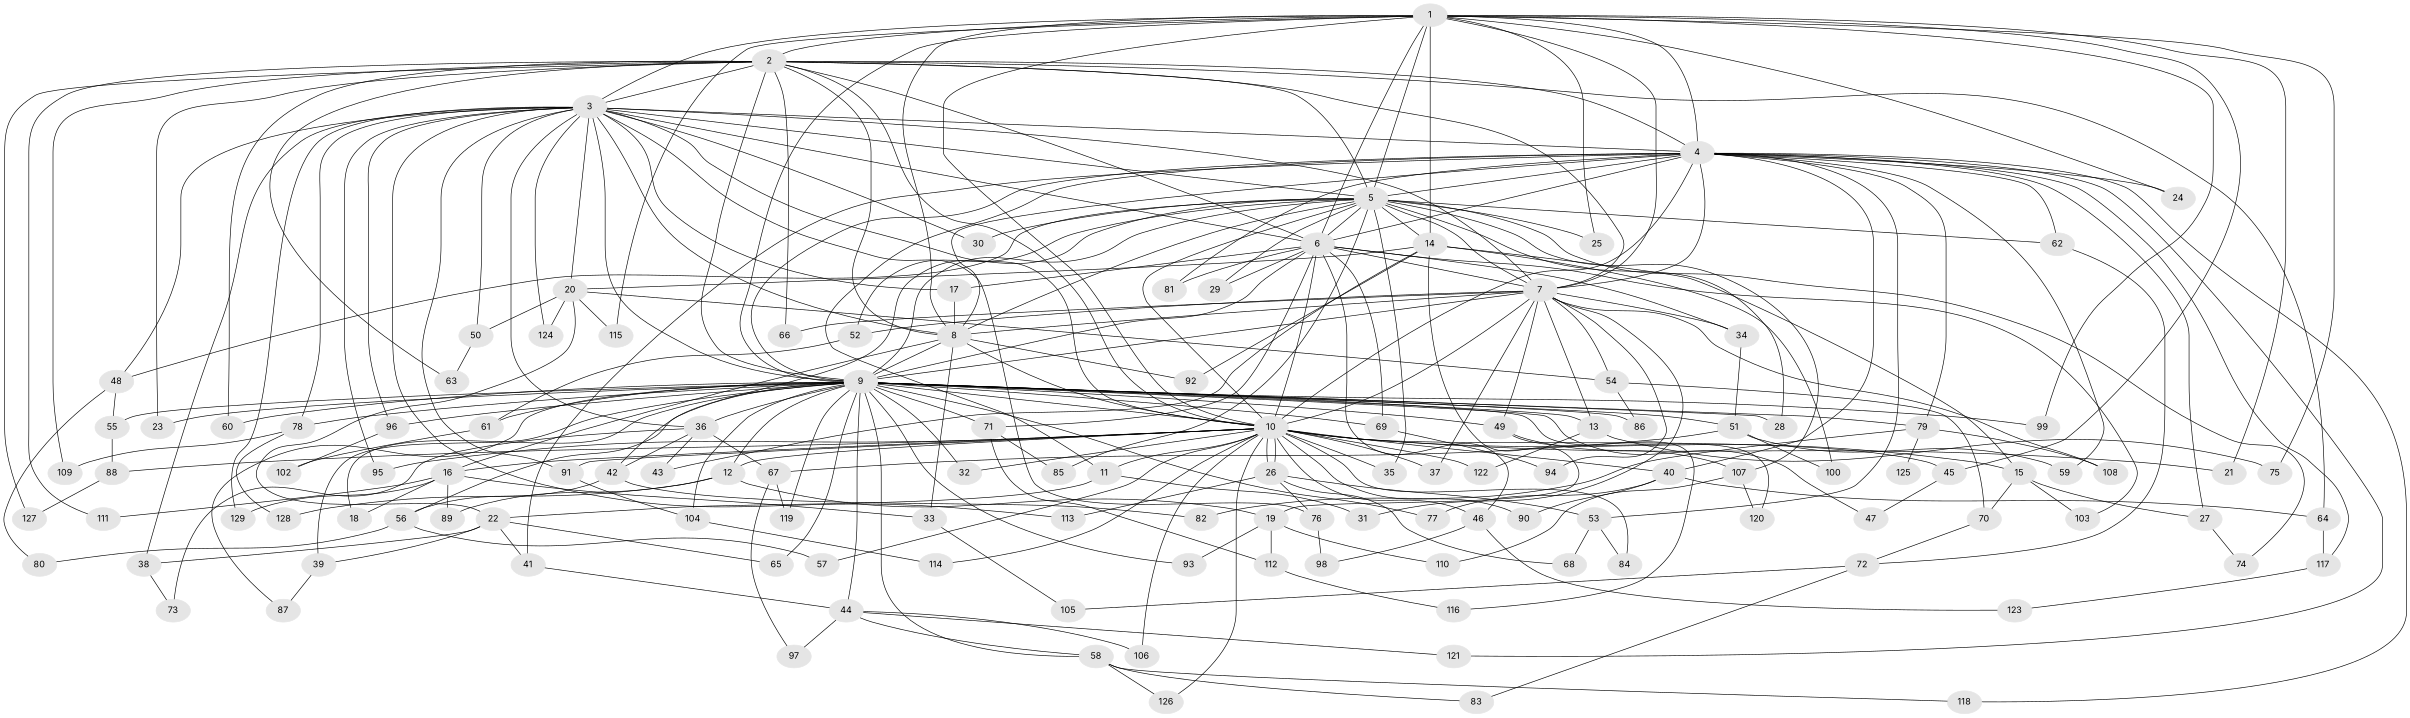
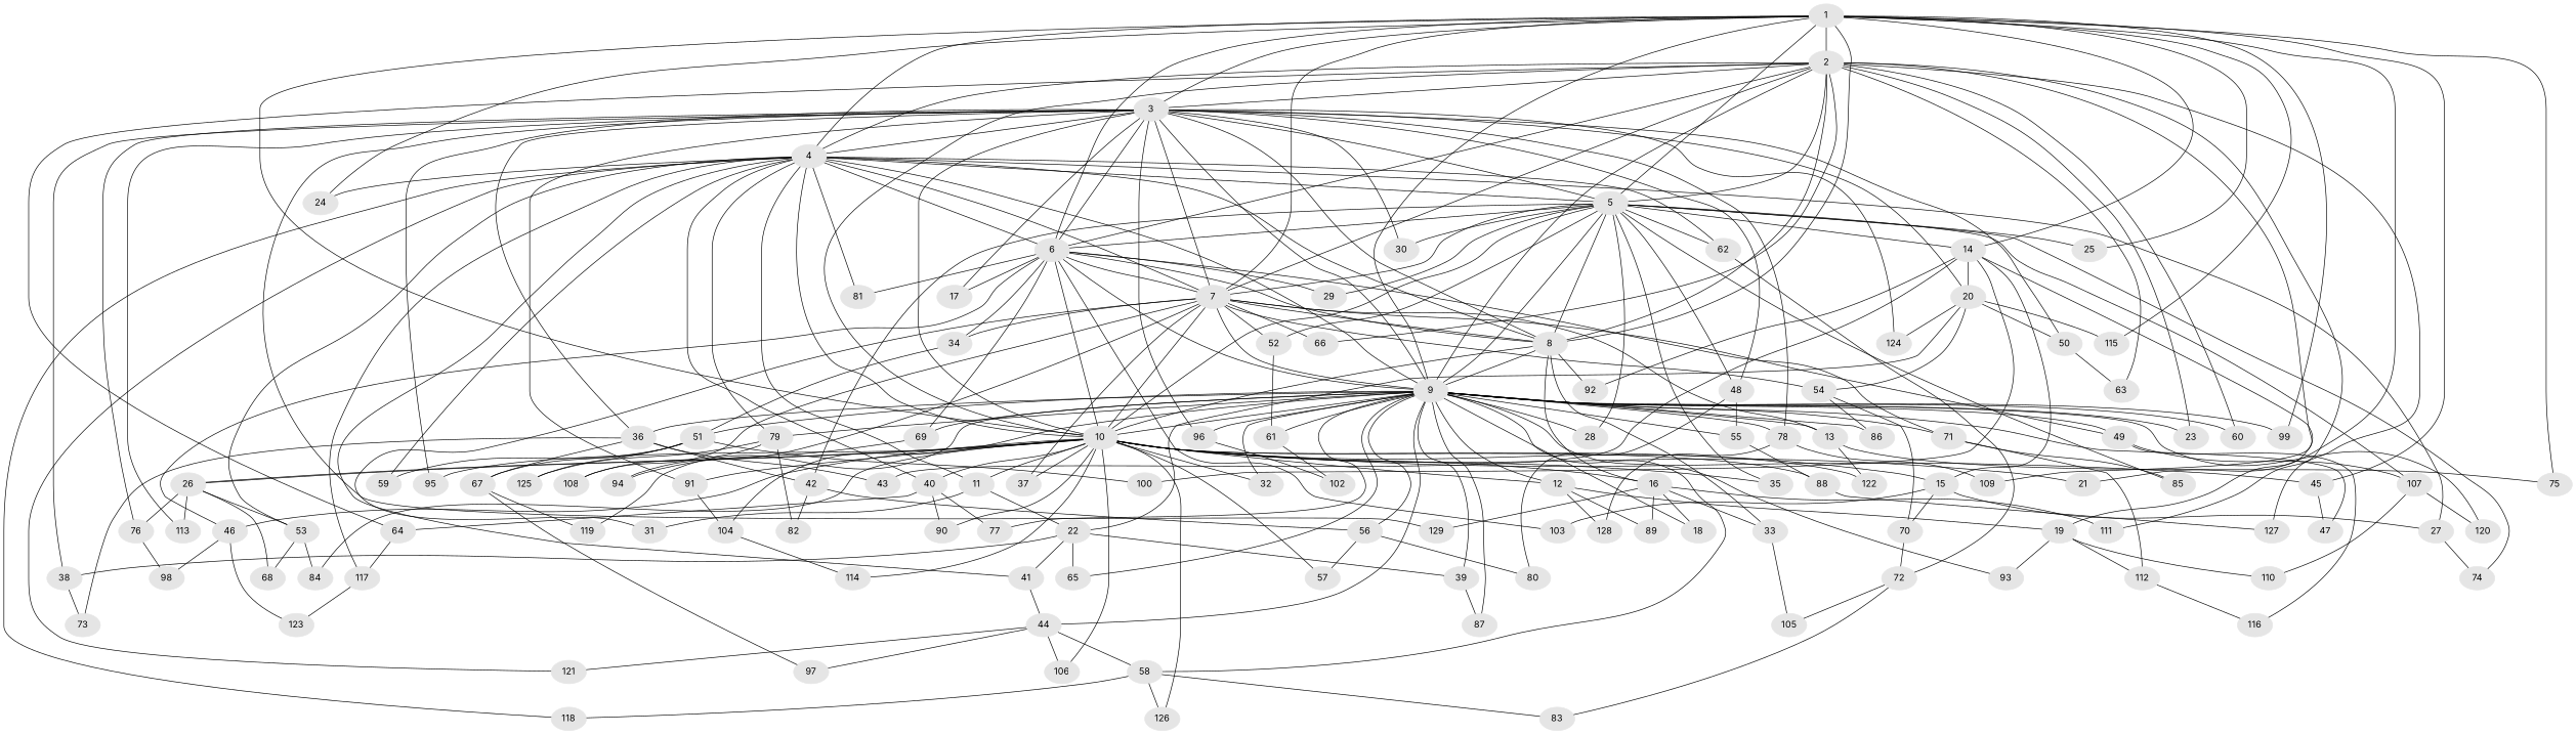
  graph {
    fontname=Inter
    node [color=gray90 fontname=Inter style=filled]
    edge [fontname=Inter]
    1
    2
    3
    4
    5
    6
    7
    8
    9
    10
    14
    21
    24
    25
    45
    75
    99
    115
    23
    60
    63
    64
    66
    109
    111
    127
    17
    20
    30
    36
    38
    48
    50
    76
    78
    91
    95
    96
    113
    124
    129
    11
    27
    40
    41
    53
    59
    62
    79
    81
    117
    118
    121
    28
    29
    35
    42
    52
    74
    85
    107
    34
    46
    69
    71
    103
    13
    31
    37
    49
    54
    94
    108
    16
    33
    92
    104
    12
    18
    32
    39
    44
    47
    51
    55
    56
    58
    61
    65
    77
    86
    87
    93
    119
    120
    15
    26
    57
    84
    88
    90
    106
    114
    122
    126
    19
    43
    100
    22
    67
    73
    80
    98
    128
    102
    68
    72
    82
    125
    123
    110
    112
    116
    70
    89
    105
    97
    83
    1 -- 2
    1 -- 3
    1 -- 4
    1 -- 5
    1 -- 6
    1 -- 7
    1 -- 8
    1 -- 9
    1 -- 10
    1 -- 14
    1 -- 21
    1 -- 24
    1 -- 25
    1 -- 45
    1 -- 75
    1 -- 99
    1 -- 115
    2 -- 3
    2 -- 4
    2 -- 5
    2 -- 6
    2 -- 7
    2 -- 8
    2 -- 9
    2 -- 10
    2 -- 23
    2 -- 60
    2 -- 63
    2 -- 64
    2 -- 66
    2 -- 109
    2 -- 111
    2 -- 127
    3 -- 4
    3 -- 5
    3 -- 6
    3 -- 7
    3 -- 8
    3 -- 9
    3 -- 10
    3 -- 17
    3 -- 20
    3 -- 30
    3 -- 36
    3 -- 38
    3 -- 48
    3 -- 50
    3 -- 76
    3 -- 78
    3 -- 91
    3 -- 95
    3 -- 96
    3 -- 113
    3 -- 124
    3 -- 129
    4 -- 5
    4 -- 6
    4 -- 7
    4 -- 8
    4 -- 9
    4 -- 10
    4 -- 24
    4 -- 11
    4 -- 27
    4 -- 40
    4 -- 41
    4 -- 53
    4 -- 59
    4 -- 62
    4 -- 79
    4 -- 81
    4 -- 117
    4 -- 118
    4 -- 121
    5 -- 6
    5 -- 7
    5 -- 8
    5 -- 9
    5 -- 10
    5 -- 14
    5 -- 25
    5 -- 30
    5 -- 48
    5 -- 62
    5 -- 28
    5 -- 29
    5 -- 35
    5 -- 42
    5 -- 52
    5 -- 74
    5 -- 85
    5 -- 107
    6 -- 7
-   17 -- 8
+   6 -- 8
    6 -- 9
    6 -- 10
    6 -- 17
    6 -- 81
    6 -- 29
    6 -- 34
    6 -- 46
    6 -- 69
    6 -- 71
    6 -- 103
    7 -- 8
    7 -- 9
    7 -- 10
    7 -- 66
    7 -- 52
    7 -- 34
    7 -- 13
    7 -- 31
    7 -- 37
    7 -- 49
    7 -- 54
    7 -- 94
    7 -- 108
    8 -- 9
    8 -- 10
    8 -- 16
    8 -- 33
    8 -- 92
    9 -- 10
    9 -- 99
    9 -- 23
    9 -- 60
    9 -- 36
    9 -- 78
    9 -- 96
    9 -- 79
    9 -- 28
    9 -- 69
    9 -- 71
    9 -- 13
    9 -- 49
    9 -- 104
    9 -- 12
    9 -- 18
    9 -- 32
    9 -- 39
    9 -- 44
    9 -- 47
    9 -- 51
    9 -- 55
    9 -- 56
    9 -- 58
    9 -- 61
    9 -- 65
    9 -- 77
    9 -- 86
    9 -- 87
    9 -- 93
    9 -- 119
    9 -- 120
    10 -- 21
    10 -- 45
    10 -- 91
    10 -- 95
    10 -- 11
    10 -- 40
    10 -- 35
    10 -- 46
    10 -- 37
    10 -- 16
    10 -- 12
    10 -- 32
    10 -- 15
    10 -- 26
    10 -- 26
    10 -- 57
    10 -- 84
    10 -- 88
    10 -- 90
    10 -- 106
    10 -- 114
    10 -- 122
    10 -- 126
    14 -- 20
    14 -- 92
    14 -- 15
    14 -- 19
    14 -- 43
    14 -- 100
    45 -- 47
    64 -- 117
    20 -- 115
    20 -- 50
    20 -- 124
    20 -- 54
    20 -- 22
    36 -- 42
    36 -- 43
    36 -- 67
    36 -- 73
    38 -- 73
    48 -- 55
    48 -- 80
    50 -- 63
    76 -- 98
    78 -- 109
    78 -- 128
    91 -- 104
    96 -- 102
    11 -- 31
    11 -- 22
    27 -- 74
    40 -- 64
    40 -- 77
    40 -- 90
    41 -- 44
    53 -- 84
    53 -- 68
    62 -- 72
    79 -- 108
    79 -- 82
    79 -- 125
    117 -- 123
    42 -- 56
    42 -- 82
    52 -- 61
    107 -- 120
    107 -- 110
    34 -- 51
    46 -- 98
    46 -- 123
    69 -- 94
    71 -- 85
    71 -- 112
    13 -- 75
    13 -- 122
    49 -- 107
    49 -- 116
    54 -- 86
    54 -- 70
    16 -- 111
    16 -- 129
    16 -- 33
    16 -- 18
    16 -- 89
    33 -- 105
    104 -- 114
    12 -- 19
    12 -- 128
    12 -- 89
    39 -- 87
    44 -- 121
    44 -- 58
    44 -- 106
    44 -- 97
    51 -- 59
    51 -- 100
    51 -- 67
+   51 -- 125
    55 -- 88
    56 -- 57
    56 -- 80
    58 -- 118
    58 -- 126
    58 -- 83
    61 -- 102
    15 -- 27
    15 -- 103
    15 -- 70
    26 -- 76
    26 -- 113
    26 -- 53
    26 -- 68
    88 -- 127
    19 -- 93
    19 -- 110
    19 -- 112
    22 -- 38
    22 -- 41
    22 -- 39
    22 -- 65
    67 -- 119
    67 -- 97
    72 -- 105
    72 -- 83
    112 -- 116
    70 -- 72
  }
